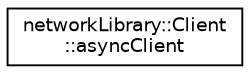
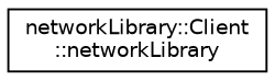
  digraph {
    rankdir=LR
-   n1 [color=black fillcolor=white fontname=Helvetica fontsize=10 height=0.2 label="networkLibrary::Client\l::asyncClient" shape=record style=filled width=0.4]
+   n1 [color=black fillcolor=white fontname=Helvetica fontsize=10 height=0.2 label="networkLibrary::Client\l::networkLibrary" shape=record style=filled width=0.4]
  }
